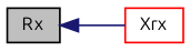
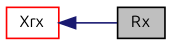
  digraph {
    rankdir=LR
    fontname=Ubuntu
    node [fontname=Ubuntu fontsize=10 shape=record]
    n1 [color=black fillcolor=grey75 fontcolor=black height=0.2 label=Rx style=filled width=0.4]
    n2 [color=red height=0.2 label=Xrx width=0.4]
-   n1 -> n2 [color=midnightblue dir=back fontname=Ubuntu fontsize=10 labelfontname=Helvetica labelfontsize=10 style=solid]
+   n2 -> n1 [color=midnightblue dir=back fontname=Ubuntu fontsize=10 labelfontname=Helvetica labelfontsize=10 style=solid]
  }
